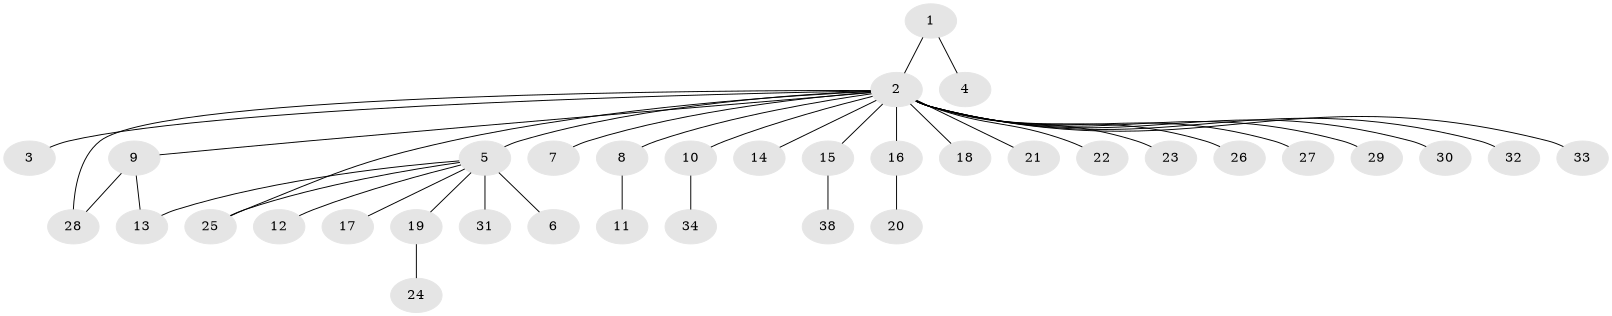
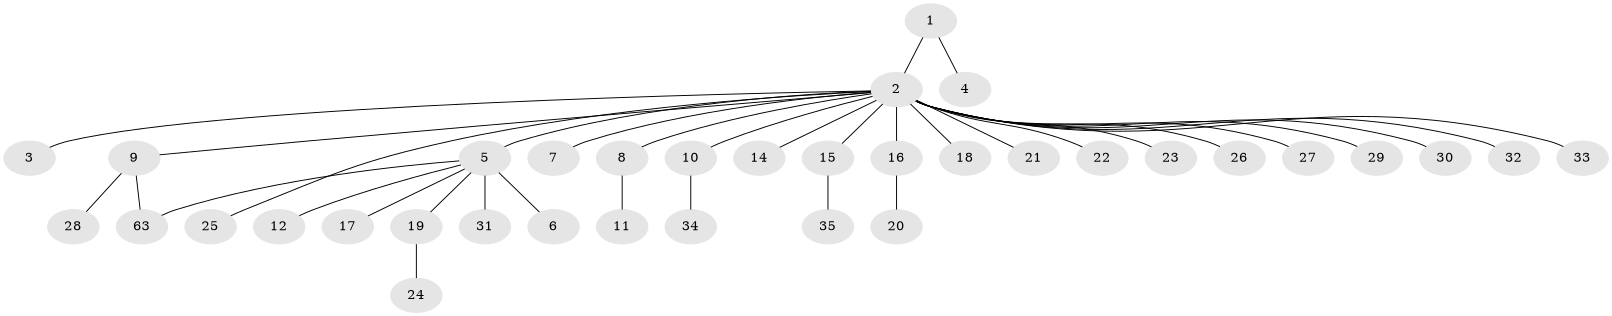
  graph {
    node [color=gray90 style=filled]
    edge [weight=1.0]
    1
    2
    4
    3
    5
    7
    8
    9
    10
    14
    15
    16
    18
    21
    22
    23
    25
    26
    27
    28
    29
    30
    32
    33
-   13
+   13 [label=63]
    6
    12
    17
    19
    31
    11
    34
-   35 [label=38]
+   35
    20
    24
    1 -- 2
    1 -- 4
    2 -- 3
    2 -- 5
    2 -- 7
    2 -- 8
    2 -- 9
    2 -- 10
    2 -- 14
    2 -- 15
    2 -- 16
    2 -- 18
    2 -- 21
    2 -- 22
    2 -- 23
    2 -- 25
    2 -- 26
    2 -- 27
-   2 -- 28
    2 -- 29
    2 -- 30
    2 -- 32
    2 -- 33
-   5 -- 25
    5 -- 13
    5 -- 6 [weight=6.0]
    5 -- 12
    5 -- 17
    5 -- 19
    5 -- 31
    8 -- 11
    9 -- 28 [weight=3.0]
    9 -- 13
    10 -- 34 [weight=2.0]
    15 -- 35
    16 -- 20 [weight=2.0]
    19 -- 24
  }
